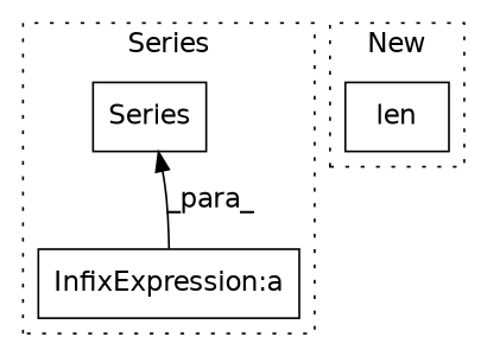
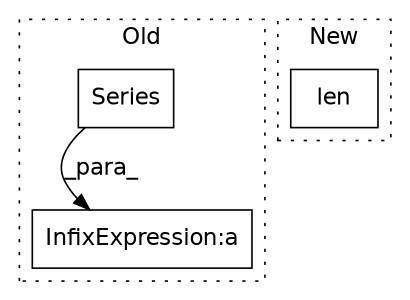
  digraph {
    fontname="DejaVu Sans"
    node [a=32 shape=box fontname="DejaVu Sans"]
    n1 [l="7,1" label=Series s="1399,1414"]
    n2 [a=27 l=3 label="InfixExpression:a" s=1333]
    n3 [l="4,1" label=len s="1652,1659"]
    subgraph cluster_1 {
-     label=Series
+     label=Old
      style=dotted
      n1
      n2
    }
    subgraph cluster_2 {
      label=New
      style=dotted
      n3
    }
-   n2 -> n1 [label=_para_ fontname="DejaVu Sans"]
+   n1 -> n2 [label=_para_ fontname="DejaVu Sans"]
  }
